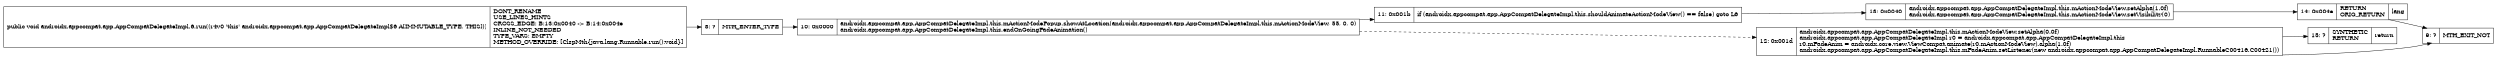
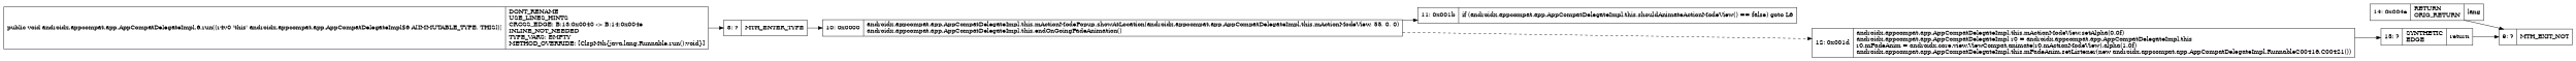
  digraph {
    rankdir=LR
    node [shape=record]
    n1 [label="{8\:\ ?|MTH_ENTER_TYPE\l}"]
    n2 [label="{10\:\ 0x0000|androidx.appcompat.app.AppCompatDelegateImpl.this.mActionModePopup.showAtLocation(androidx.appcompat.app.AppCompatDelegateImpl.this.mActionModeView, 55, 0, 0)\landroidx.appcompat.app.AppCompatDelegateImpl.this.endOnGoingFadeAnimation()\l}"]
    n3 [label="{11\:\ 0x001b|if (androidx.appcompat.app.AppCompatDelegateImpl.this.shouldAnimateActionModeView() == false) goto L6\l}"]
    n4 [label="{12\:\ 0x001d|androidx.appcompat.app.AppCompatDelegateImpl.this.mActionModeView.setAlpha(0.0f)\landroidx.appcompat.app.AppCompatDelegateImpl r0 = androidx.appcompat.app.AppCompatDelegateImpl.this\lr0.mFadeAnim = androidx.core.view.ViewCompat.animate(r0.mActionModeView).alpha(1.0f)\landroidx.appcompat.app.AppCompatDelegateImpl.this.mFadeAnim.setListener(new androidx.appcompat.app.AppCompatDelegateImpl.RunnableC00416.C00421())\l}"]
-   n5 [label="{13\:\ 0x0040|androidx.appcompat.app.AppCompatDelegateImpl.this.mActionModeView.setAlpha(1.0f)\landroidx.appcompat.app.AppCompatDelegateImpl.this.mActionModeView.setVisibility(0)\l}"]
-   n6 [label="{15\:\ ?|SYNTHETIC\lRETURN\l|return\l}"]
+   n6 [label="{15\:\ ?|SYNTHETIC\lEDGE\l|return\l}"]
    n7 [label="{14\:\ 0x004e|RETURN\lORIG_RETURN\l|lang\l}"]
    n8 [label="{9\:\ ?|MTH_EXIT_NOT\l}"]
    n9 [label="{public void androidx.appcompat.app.AppCompatDelegateImpl.6.run((r4v0 'this' androidx.appcompat.app.AppCompatDelegateImpl$6 A[IMMUTABLE_TYPE, THIS]))  | DONT_RENAME\lUSE_LINES_HINTS\lCROSS_EDGE: B:13:0x0040 \-\> B:14:0x004e\lINLINE_NOT_NEEDED\lTYPE_VARS: EMPTY\lMETHOD_OVERRIDE: [ClspMth\{java.lang.Runnable.run():void\}]\l}"]
    n1 -> n2
    n2 -> n3
    n2 -> n4 [style=dashed]
-   n3 -> n5
    n4 -> n6
-   n5 -> n7
-   n4 -> n8
+   n6 -> n8
    n7 -> n8
    n9 -> n1
  }
